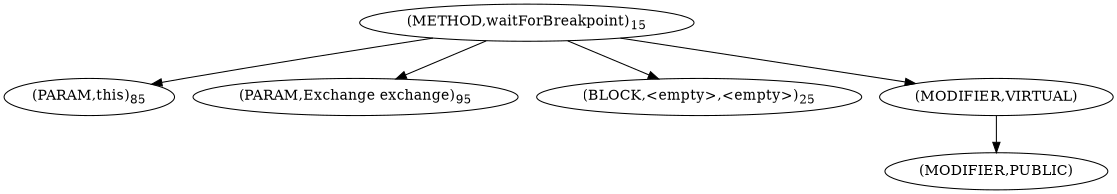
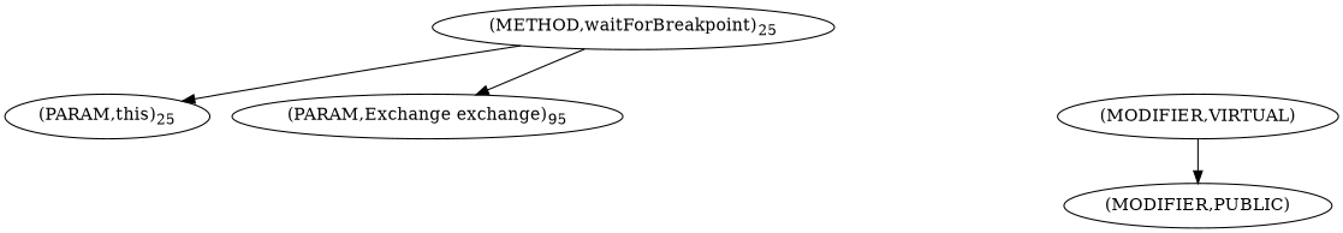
  digraph {
-   n1 [label=<(METHOD,waitForBreakpoint)<SUB>15</SUB>>]
-   n2 [label=<(PARAM,this)<SUB>85</SUB>>]
+   n1 [label=<(METHOD,waitForBreakpoint)<SUB>25</SUB>>]
+   n2 [label=<(PARAM,this)<SUB>25</SUB>>]
    n3 [label=<(PARAM,Exchange exchange)<SUB>95</SUB>>]
-   n4 [label=<(BLOCK,&lt;empty&gt;,&lt;empty&gt;)<SUB>25</SUB>>]
    n5 [label=<(MODIFIER,VIRTUAL)>]
    n6 [label=<(MODIFIER,PUBLIC)>]
    n1 -> n2
    n1 -> n3
-   n1 -> n4
-   n1 -> n5
    n5 -> n6
  }
